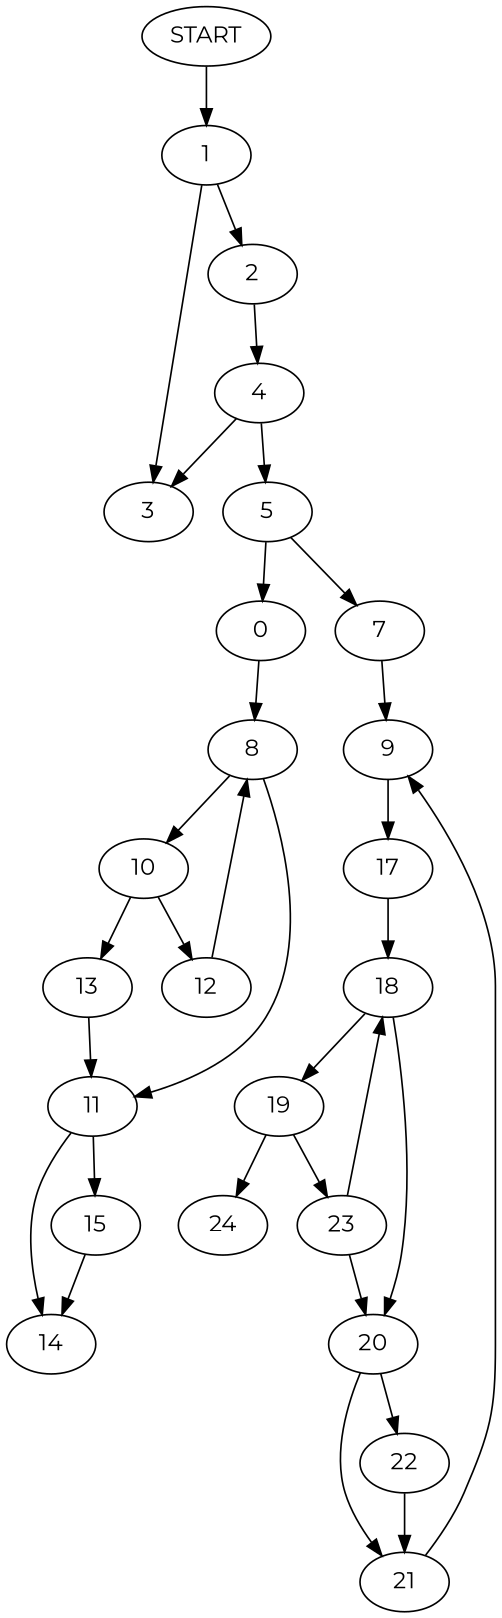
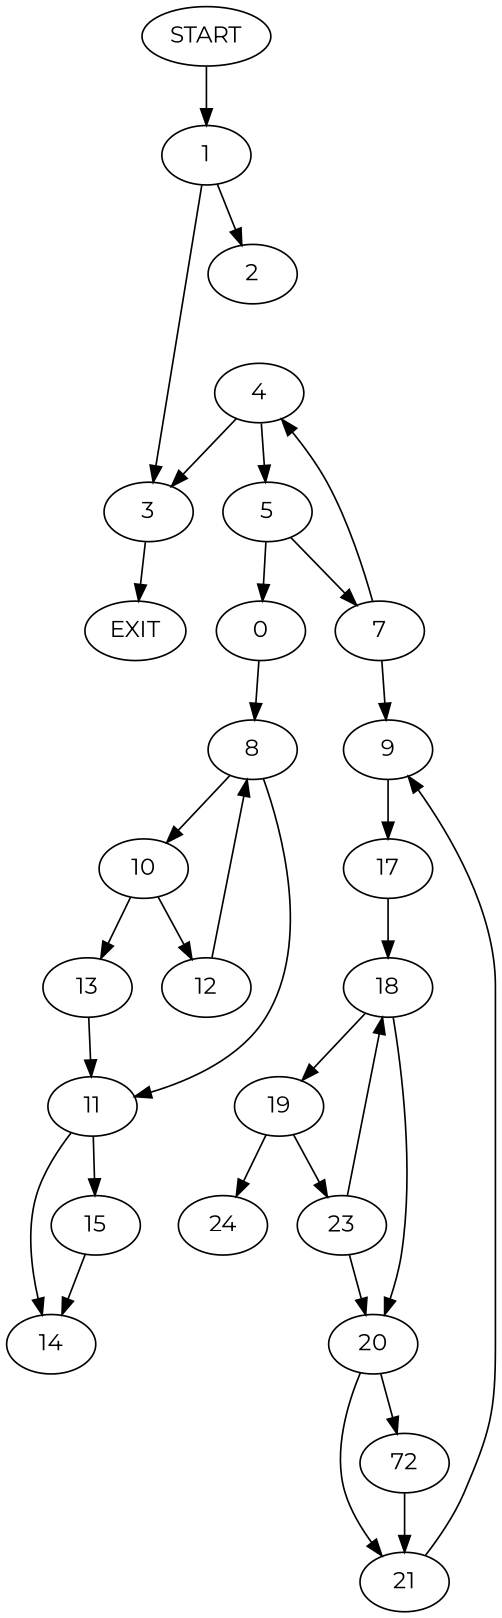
  digraph {
    fontname=Montserrat
    node [fontname=Montserrat]
    edge [fontname=Montserrat]
    n1 [label=START]
    1
    2
    3
+   n5 [label=EXIT]
    4
    5
    n8 [label=0]
    7
    8
    9
    10
    11
    17
    12
    13
    14
    15
    18
    19
    20
    23
    24
    21
-   22
+   22 [label=72]
    n1 -> 1
    1 -> 2
    1 -> 3
-   2 -> 4
+   7 -> 4
+   3 -> n5
    4 -> 3
    4 -> 5
    5 -> n8
    5 -> 7
    n8 -> 8
    7 -> 9
    8 -> 10
    8 -> 11
    9 -> 17
    10 -> 12
    10 -> 13
    11 -> 14
    11 -> 15
    17 -> 18
    12 -> 8
    13 -> 11
    15 -> 14
    18 -> 19
    18 -> 20
    19 -> 23
    19 -> 24
    20 -> 21
    20 -> 22
    23 -> 18
    23 -> 20
    21 -> 9
    22 -> 21
  }
